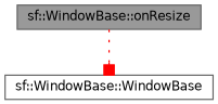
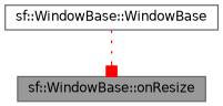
  digraph {
    rankdir=TB
    node [fontname=Helvetica fontsize=10 shape=box style=filled]
    n1 [color=gray40 fillcolor=grey60 fontcolor=black height=0.2 label="sf::WindowBase::onResize" width=0.4]
    n2 [color=grey40 fillcolor=white height=0.2 label="sf::WindowBase::WindowBase" width=0.4]
-   n1 -> n2 [color=red fontname=Helvetica fontsize=10 labelfontname=Helvetica labelfontsize=10 style=dotted arrowhead=box]
+   n2 -> n1 [color=red fontname=Helvetica fontsize=10 labelfontname=Helvetica labelfontsize=10 style=dotted arrowhead=box]
  }
